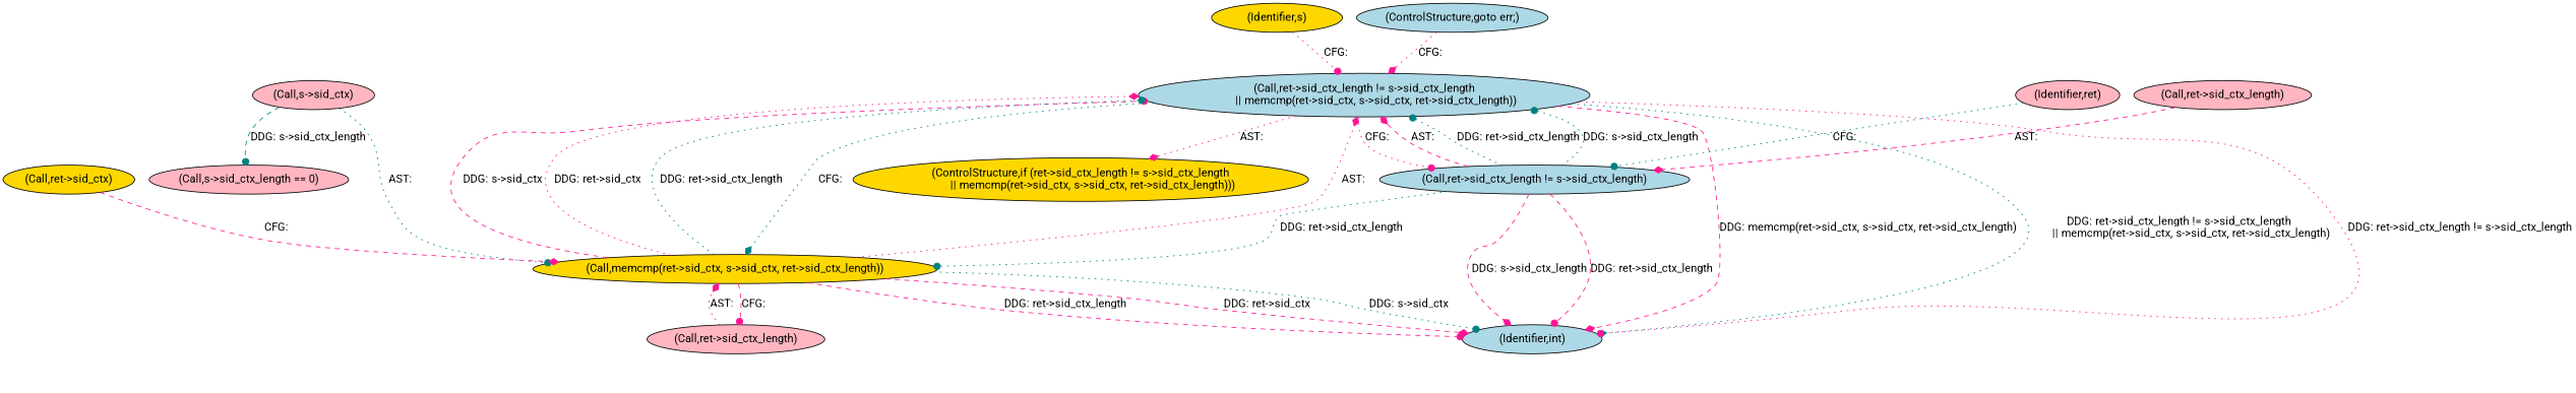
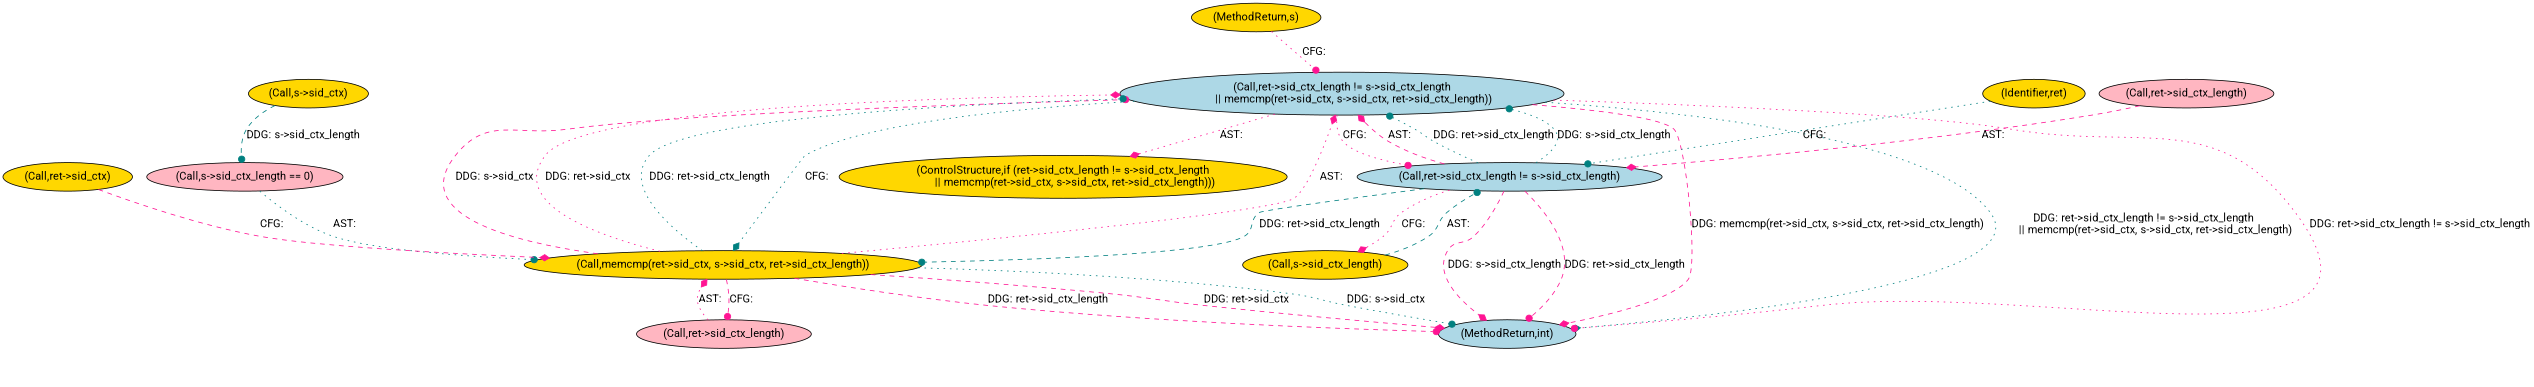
  digraph {
    fontname=Roboto
    node [fillcolor=gold fontname=Roboto style=filled]
    edge [arrowhead=dot color=deeppink fontname=Roboto style=dotted]
    n1 [fillcolor=lightblue label="(Call,ret->sid_ctx_length != s->sid_ctx_length\n        || memcmp(ret->sid_ctx, s->sid_ctx, ret->sid_ctx_length))"]
    n2 [fillcolor=lightblue label="(Call,ret->sid_ctx_length != s->sid_ctx_length)"]
    n3 [label="(Call,memcmp(ret->sid_ctx, s->sid_ctx, ret->sid_ctx_length))"]
    n4 [label="(ControlStructure,if (ret->sid_ctx_length != s->sid_ctx_length\n        || memcmp(ret->sid_ctx, s->sid_ctx, ret->sid_ctx_length)))"]
-   n5 [fillcolor=lightblue label="(Identifier,int)"]
+   n5 [fillcolor=lightblue label="(MethodReturn,int)"]
+   n6 [label="(Call,s->sid_ctx_length)"]
    n7 [fillcolor=lightpink label="(Call,ret->sid_ctx_length)"]
    n8 [fillcolor=lightpink label="(Call,s->sid_ctx_length == 0)"]
-   n9 [fillcolor=lightpink label="(Identifier,ret)"]
+   n9 [label="(Identifier,ret)"]
    n10 [fillcolor=lightpink label="(Call,ret->sid_ctx_length)"]
-   n11 [fillcolor=lightpink label="(Call,s->sid_ctx)"]
+   n11 [label="(Call,s->sid_ctx)"]
    n12 [label="(Call,ret->sid_ctx)"]
-   n13 [label="(Identifier,s)"]
-   n14 [fillcolor=lightblue label="(ControlStructure,goto err;)"]
+   n13 [label="(MethodReturn,s)"]
    n1 -> n2 [label="CFG: "]
    n1 -> n3 [arrowhead=diamond color=teal label="CFG: "]
    n1 -> n4 [arrowhead=diamond label="AST: "]
    n1 -> n5 [arrowhead=diamond color=teal label="DDG: ret->sid_ctx_length != s->sid_ctx_length\n        || memcmp(ret->sid_ctx, s->sid_ctx, ret->sid_ctx_length)"]
    n1 -> n5 [label="DDG: ret->sid_ctx_length != s->sid_ctx_length"]
    n1 -> n5 [arrowhead=diamond label="DDG: memcmp(ret->sid_ctx, s->sid_ctx, ret->sid_ctx_length)" style=dashed]
    n2 -> n1 [arrowhead=diamond label="AST: " style=dashed]
    n2 -> n1 [color=teal label="DDG: ret->sid_ctx_length"]
    n2 -> n1 [color=teal label="DDG: s->sid_ctx_length"]
-   n2 -> n3 [color=teal label="DDG: ret->sid_ctx_length"]
+   n2 -> n3 [color=teal label="DDG: ret->sid_ctx_length" style=dashed]
    n2 -> n5 [arrowhead=diamond label="DDG: s->sid_ctx_length" style=dashed]
    n2 -> n5 [label="DDG: ret->sid_ctx_length" style=dashed]
+   n2 -> n6 [arrowhead=diamond label="CFG: "]
    n3 -> n1 [arrowhead=diamond label="AST: "]
    n3 -> n1 [arrowhead=diamond label="DDG: ret->sid_ctx"]
    n3 -> n1 [label="DDG: s->sid_ctx" style=dashed]
    n3 -> n1 [color=teal label="DDG: ret->sid_ctx_length"]
    n3 -> n5 [label="DDG: ret->sid_ctx_length" style=dashed]
    n3 -> n5 [arrowhead=diamond label="DDG: ret->sid_ctx" style=dashed]
    n3 -> n5 [color=teal label="DDG: s->sid_ctx"]
    n3 -> n7 [label="CFG: " style=dashed]
+   n6 -> n2 [color=teal label="AST: " style=dashed]
    n7 -> n3 [arrowhead=diamond label="AST: "]
    n9 -> n2 [color=teal label="CFG: "]
    n10 -> n2 [arrowhead=diamond label="AST: " style=dashed]
-   n11 -> n3 [color=teal label="AST: "]
+   n8 -> n3 [color=teal label="AST: "]
    n11 -> n8 [color=teal label="DDG: s->sid_ctx_length" style=dashed]
    n12 -> n3 [arrowhead=diamond label="CFG: " style=dashed]
    n13 -> n1 [label="CFG: "]
-   n14 -> n1 [arrowhead=diamond label="CFG: "]
  }
